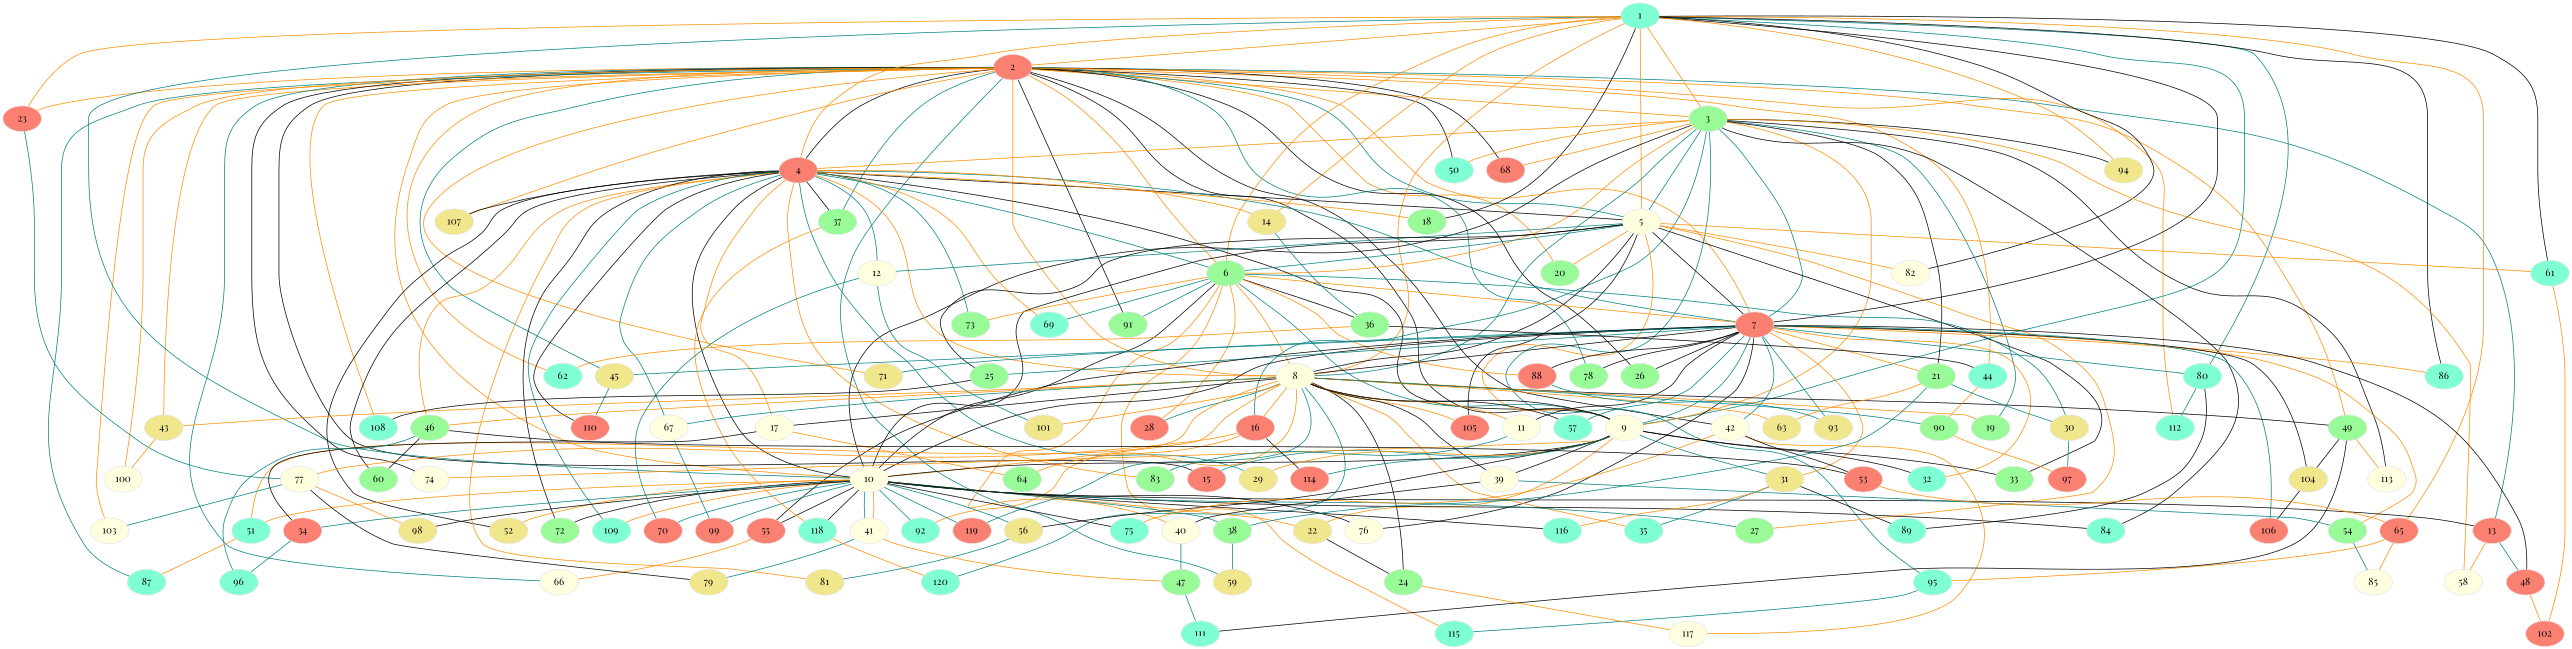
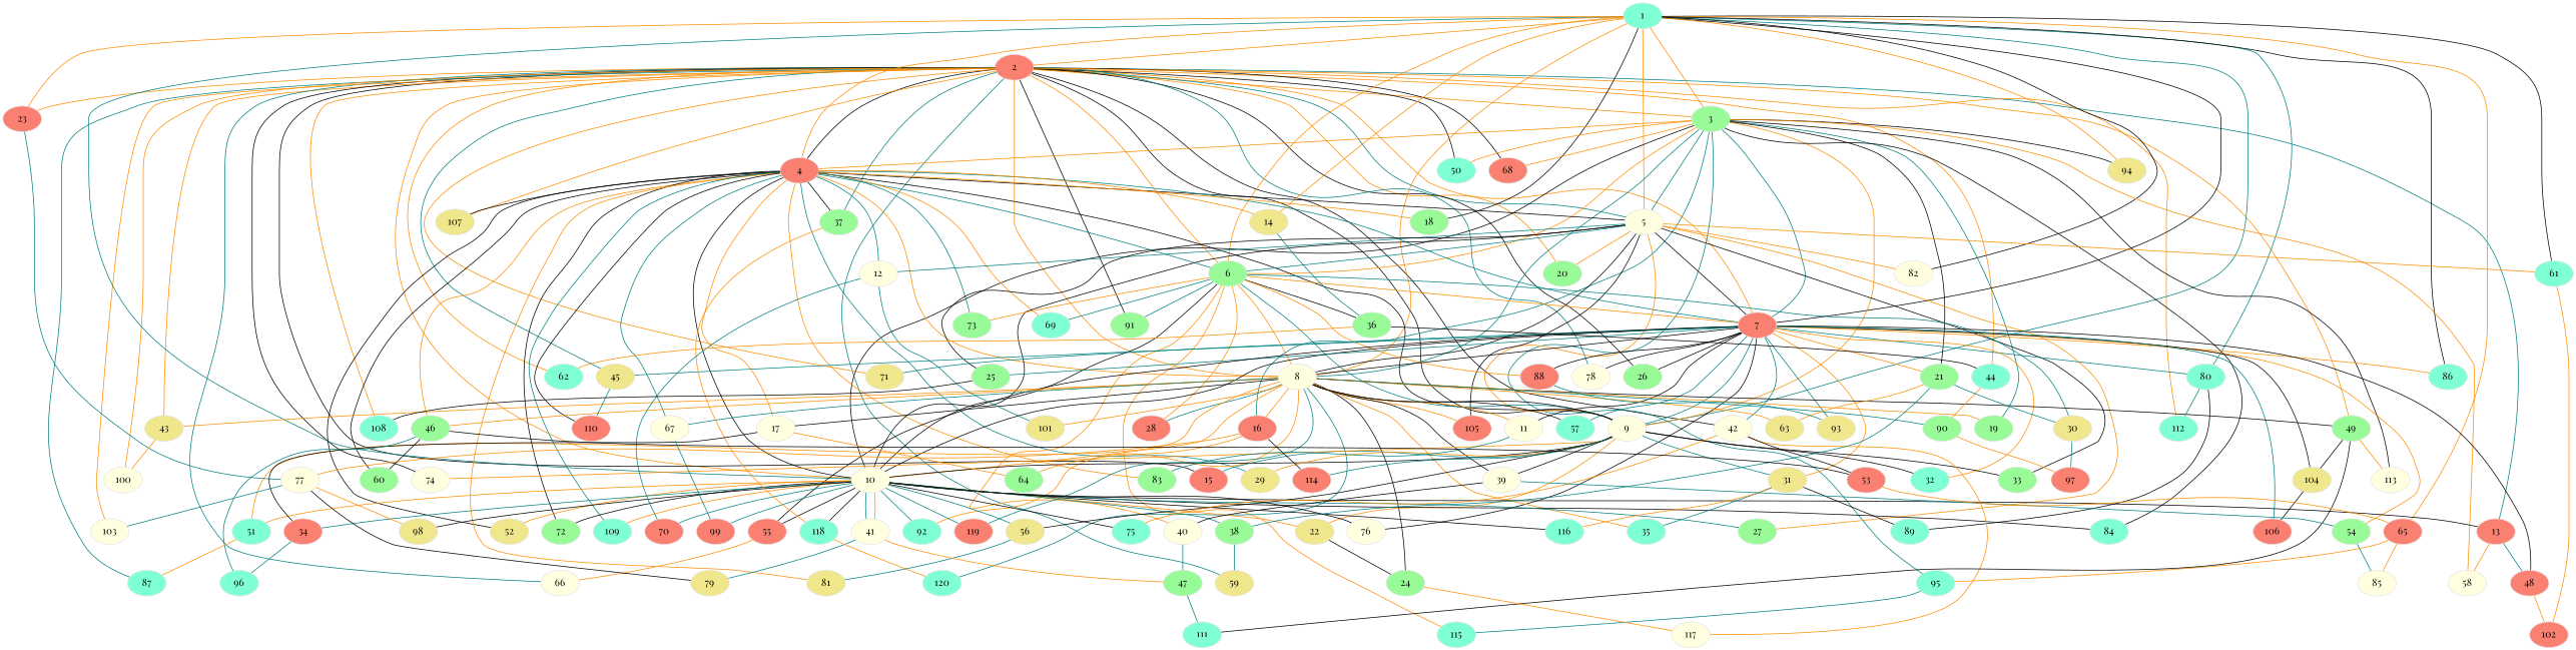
  graph {
    fontname="Playfair Display"
    node [color=gray90 fillcolor=aquamarine fontname="Playfair Display" style=filled]
    edge [color=darkorange fontname="Playfair Display"]
    2 [fillcolor=salmon]
    1
    3 [fillcolor=palegreen]
    4 [fillcolor=salmon]
    5 [fillcolor=lightyellow]
    6 [fillcolor=palegreen]
    7 [fillcolor=salmon]
    8 [fillcolor=lightyellow]
    9 [fillcolor=lightyellow]
    10 [fillcolor=lightyellow]
    14 [fillcolor=khaki]
    18 [fillcolor=palegreen]
    23 [fillcolor=salmon]
    61
    65 [fillcolor=salmon]
    80
    82 [fillcolor=lightyellow]
    86
    94 [fillcolor=khaki]
    13 [fillcolor=salmon]
    15 [fillcolor=salmon]
    20 [fillcolor=palegreen]
    26 [fillcolor=palegreen]
    37 [fillcolor=palegreen]
    42 [fillcolor=lightyellow]
    43 [fillcolor=khaki]
    44
    45 [fillcolor=khaki]
    49 [fillcolor=palegreen]
    50
    59 [fillcolor=khaki]
    62
    66 [fillcolor=lightyellow]
    68 [fillcolor=salmon]
    71 [fillcolor=khaki]
    74 [fillcolor=lightyellow]
-   78 [fillcolor=palegreen]
+   78 [fillcolor=lightyellow]
    87
    91 [fillcolor=palegreen]
    100 [fillcolor=lightyellow]
    103 [fillcolor=lightyellow]
    107 [fillcolor=khaki]
    108
    112
    16 [fillcolor=salmon]
    19 [fillcolor=palegreen]
    21 [fillcolor=palegreen]
    58 [fillcolor=lightyellow]
    84
    95
    113 [fillcolor=lightyellow]
    12 [fillcolor=lightyellow]
    17 [fillcolor=lightyellow]
    29 [fillcolor=khaki]
    46 [fillcolor=palegreen]
    52 [fillcolor=khaki]
    60 [fillcolor=palegreen]
    67 [fillcolor=lightyellow]
    69
    72 [fillcolor=palegreen]
    73 [fillcolor=palegreen]
    81 [fillcolor=khaki]
    83 [fillcolor=palegreen]
    109
    110 [fillcolor=salmon]
    25 [fillcolor=palegreen]
    27 [fillcolor=palegreen]
    33 [fillcolor=palegreen]
    105 [fillcolor=salmon]
    28 [fillcolor=salmon]
    30 [fillcolor=khaki]
    36 [fillcolor=palegreen]
    40 [fillcolor=lightyellow]
    88 [fillcolor=salmon]
    115
    11 [fillcolor=lightyellow]
    31 [fillcolor=khaki]
    32
    48 [fillcolor=salmon]
    54 [fillcolor=palegreen]
    55 [fillcolor=salmon]
    57
    76 [fillcolor=lightyellow]
    93 [fillcolor=khaki]
    104 [fillcolor=khaki]
    106 [fillcolor=salmon]
    101 [fillcolor=khaki]
    24 [fillcolor=palegreen]
    35
    39 [fillcolor=lightyellow]
    51
    63 [fillcolor=khaki]
    90 [fillcolor=palegreen]
    92
    119 [fillcolor=salmon]
    120
    22 [fillcolor=khaki]
    56 [fillcolor=khaki]
    114 [fillcolor=salmon]
    34 [fillcolor=salmon]
    38 [fillcolor=palegreen]
    41 [fillcolor=lightyellow]
    70 [fillcolor=salmon]
    75
    98 [fillcolor=khaki]
    99 [fillcolor=salmon]
    116
    118
    77 [fillcolor=lightyellow]
    102 [fillcolor=salmon]
    85 [fillcolor=lightyellow]
    89
    117 [fillcolor=lightyellow]
    53 [fillcolor=salmon]
    111
    64 [fillcolor=palegreen]
    96
    97 [fillcolor=salmon]
    47 [fillcolor=palegreen]
    79 [fillcolor=khaki]
    2 -- 3
    2 -- 4 [color=black]
    2 -- 5 [color=teal]
    2 -- 6
    2 -- 7
    2 -- 8
    2 -- 9 [color=black]
    2 -- 10
    2 -- 23
    2 -- 13 [color=teal]
    2 -- 15 [color=black]
    2 -- 20
    2 -- 26 [color=black]
    2 -- 37 [color=teal]
    2 -- 42 [color=black]
    2 -- 43
    2 -- 44
    2 -- 45 [color=teal]
    2 -- 49
    2 -- 50 [color=black]
    2 -- 59 [color=teal]
    2 -- 62
    2 -- 66 [color=teal]
    2 -- 68 [color=black]
    2 -- 71
    2 -- 74 [color=black]
    2 -- 78 [color=teal]
    2 -- 87 [color=teal]
    2 -- 91 [color=black]
    2 -- 100
    2 -- 103
    2 -- 107
    2 -- 108
    2 -- 112
    1 -- 2
    1 -- 3
    1 -- 4
    1 -- 5
    1 -- 6
    1 -- 7 [color=black]
    1 -- 8
    1 -- 9 [color=teal]
    1 -- 10 [color=teal]
    1 -- 14
    1 -- 18 [color=black]
    1 -- 23
    1 -- 61 [color=black]
    1 -- 65
    1 -- 80 [color=teal]
    1 -- 82 [color=black]
    1 -- 86 [color=black]
    1 -- 94
    3 -- 4
    3 -- 5 [color=teal]
    3 -- 6
    3 -- 7 [color=teal]
    3 -- 8 [color=teal]
    3 -- 9
    3 -- 10 [color=black]
    3 -- 94 [color=black]
    3 -- 50
    3 -- 68
    3 -- 16 [color=teal]
    3 -- 19 [color=teal]
    3 -- 21 [color=black]
    3 -- 58
    3 -- 84 [color=black]
    3 -- 95 [color=teal]
    3 -- 113 [color=black]
    4 -- 5 [color=black]
    4 -- 6 [color=teal]
    4 -- 7 [color=teal]
    4 -- 8
    4 -- 9 [color=black]
    4 -- 10 [color=black]
    4 -- 14
    4 -- 18
    4 -- 37 [color=black]
    4 -- 107 [color=black]
    4 -- 12 [color=teal]
    4 -- 17
    4 -- 29 [color=teal]
    4 -- 46
    4 -- 52 [color=black]
    4 -- 60 [color=black]
    4 -- 67 [color=teal]
    4 -- 69
    4 -- 72 [color=black]
    4 -- 73 [color=teal]
    4 -- 81
    4 -- 83
    4 -- 109 [color=teal]
    4 -- 110 [color=black]
    5 -- 6 [color=teal]
    5 -- 7 [color=black]
    5 -- 8 [color=black]
    5 -- 9
    5 -- 10 [color=black]
    5 -- 61
    5 -- 82
    5 -- 20
    5 -- 12 [color=teal]
    5 -- 25 [color=black]
    5 -- 27
    5 -- 33 [color=black]
    5 -- 105 [color=black]
    6 -- 7
    6 -- 8
    6 -- 9 [color=teal]
    6 -- 10 [color=black]
    6 -- 91 [color=teal]
    6 -- 69 [color=teal]
    6 -- 73
    6 -- 28
    6 -- 30 [color=teal]
    6 -- 36 [color=black]
    6 -- 40
    6 -- 88
    6 -- 115
    7 -- 8 [color=black]
    7 -- 9 [color=teal]
    7 -- 10 [color=black]
    7 -- 80 [color=teal]
    7 -- 86
    7 -- 26 [color=black]
    7 -- 42 [color=teal]
    7 -- 45 [color=teal]
    7 -- 71 [color=teal]
    7 -- 78 [color=black]
    7 -- 21
    7 -- 25 [color=teal]
    7 -- 88 [color=black]
    7 -- 11 [color=black]
    7 -- 31
    7 -- 32
    7 -- 48 [color=black]
    7 -- 54
    7 -- 55 [color=black]
    7 -- 57 [color=teal]
    7 -- 76 [color=black]
    7 -- 93 [color=teal]
    7 -- 104 [color=black]
    7 -- 106 [color=teal]
    8 -- 9 [color=black]
    8 -- 10
    8 -- 43
    8 -- 49 [color=black]
    8 -- 16
    8 -- 19
    8 -- 17 [color=black]
    8 -- 46
    8 -- 67 [color=teal]
    8 -- 105
    8 -- 28 [color=teal]
    8 -- 11
    8 -- 57 [color=black]
    8 -- 101
    8 -- 24 [color=black]
    8 -- 35
    8 -- 39 [color=black]
    8 -- 51
    8 -- 63
    8 -- 90 [color=teal]
    8 -- 92
    8 -- 119 [color=teal]
    8 -- 120 [color=teal]
    9 -- 10 [color=black]
    9 -- 15 [color=teal]
    9 -- 74
    9 -- 29
    9 -- 33 [color=black]
    9 -- 31 [color=teal]
    9 -- 32 [color=black]
    9 -- 39 [color=black]
    9 -- 22
    9 -- 56 [color=black]
    9 -- 114 [color=teal]
    10 -- 13 [color=black]
    10 -- 84 [color=black]
    10 -- 52
    10 -- 72 [color=black]
    10 -- 109
    10 -- 27 [color=teal]
    10 -- 55 [color=black]
    10 -- 76 [color=black]
    10 -- 51
    10 -- 92 [color=teal]
    10 -- 119 [color=teal]
    10 -- 22
    10 -- 56 [color=teal]
    10 -- 34 [color=teal]
    10 -- 38 [color=teal]
    10 -- 41 [color=teal]
    10 -- 41
    10 -- 70 [color=teal]
    10 -- 75 [color=black]
    10 -- 98 [color=black]
    10 -- 99 [color=teal]
    10 -- 116 [color=black]
    10 -- 118 [color=black]
    14 -- 36 [color=teal]
    23 -- 77 [color=teal]
    61 -- 102
    65 -- 95
    65 -- 85
    80 -- 112 [color=teal]
    80 -- 89 [color=black]
    13 -- 58
    13 -- 48 [color=teal]
    37 -- 118
    42 -- 75
    42 -- 117
    42 -- 53 [color=black]
    43 -- 100
    44 -- 90
    45 -- 110 [color=teal]
    49 -- 113
    49 -- 104 [color=black]
    49 -- 111 [color=black]
    16 -- 114 [color=black]
    16 -- 77
    16 -- 64
    21 -- 30 [color=teal]
    21 -- 63
    21 -- 38 [color=teal]
    95 -- 115 [color=teal]
    12 -- 101 [color=teal]
    12 -- 70 [color=teal]
    17 -- 34 [color=black]
    17 -- 64
    46 -- 60 [color=black]
    46 -- 53 [color=black]
    46 -- 96 [color=teal]
    67 -- 99 [color=teal]
    25 -- 108 [color=black]
    30 -- 97 [color=teal]
    36 -- 44 [color=black]
    36 -- 62
    40 -- 47 [color=teal]
    88 -- 93 [color=teal]
    11 -- 83 [color=teal]
    31 -- 35 [color=teal]
    31 -- 116
    31 -- 89 [color=black]
    48 -- 102
    54 -- 85 [color=teal]
    55 -- 66
    104 -- 106 [color=black]
    24 -- 117
    39 -- 40 [color=black]
    39 -- 54 [color=teal]
    51 -- 87
    90 -- 97
    22 -- 24 [color=black]
    56 -- 81 [color=teal]
    34 -- 96 [color=teal]
    38 -- 59 [color=teal]
    41 -- 47
    41 -- 79 [color=teal]
    118 -- 120
    77 -- 103 [color=teal]
    77 -- 98
    77 -- 79 [color=black]
    53 -- 65
    47 -- 111 [color=teal]
  }
